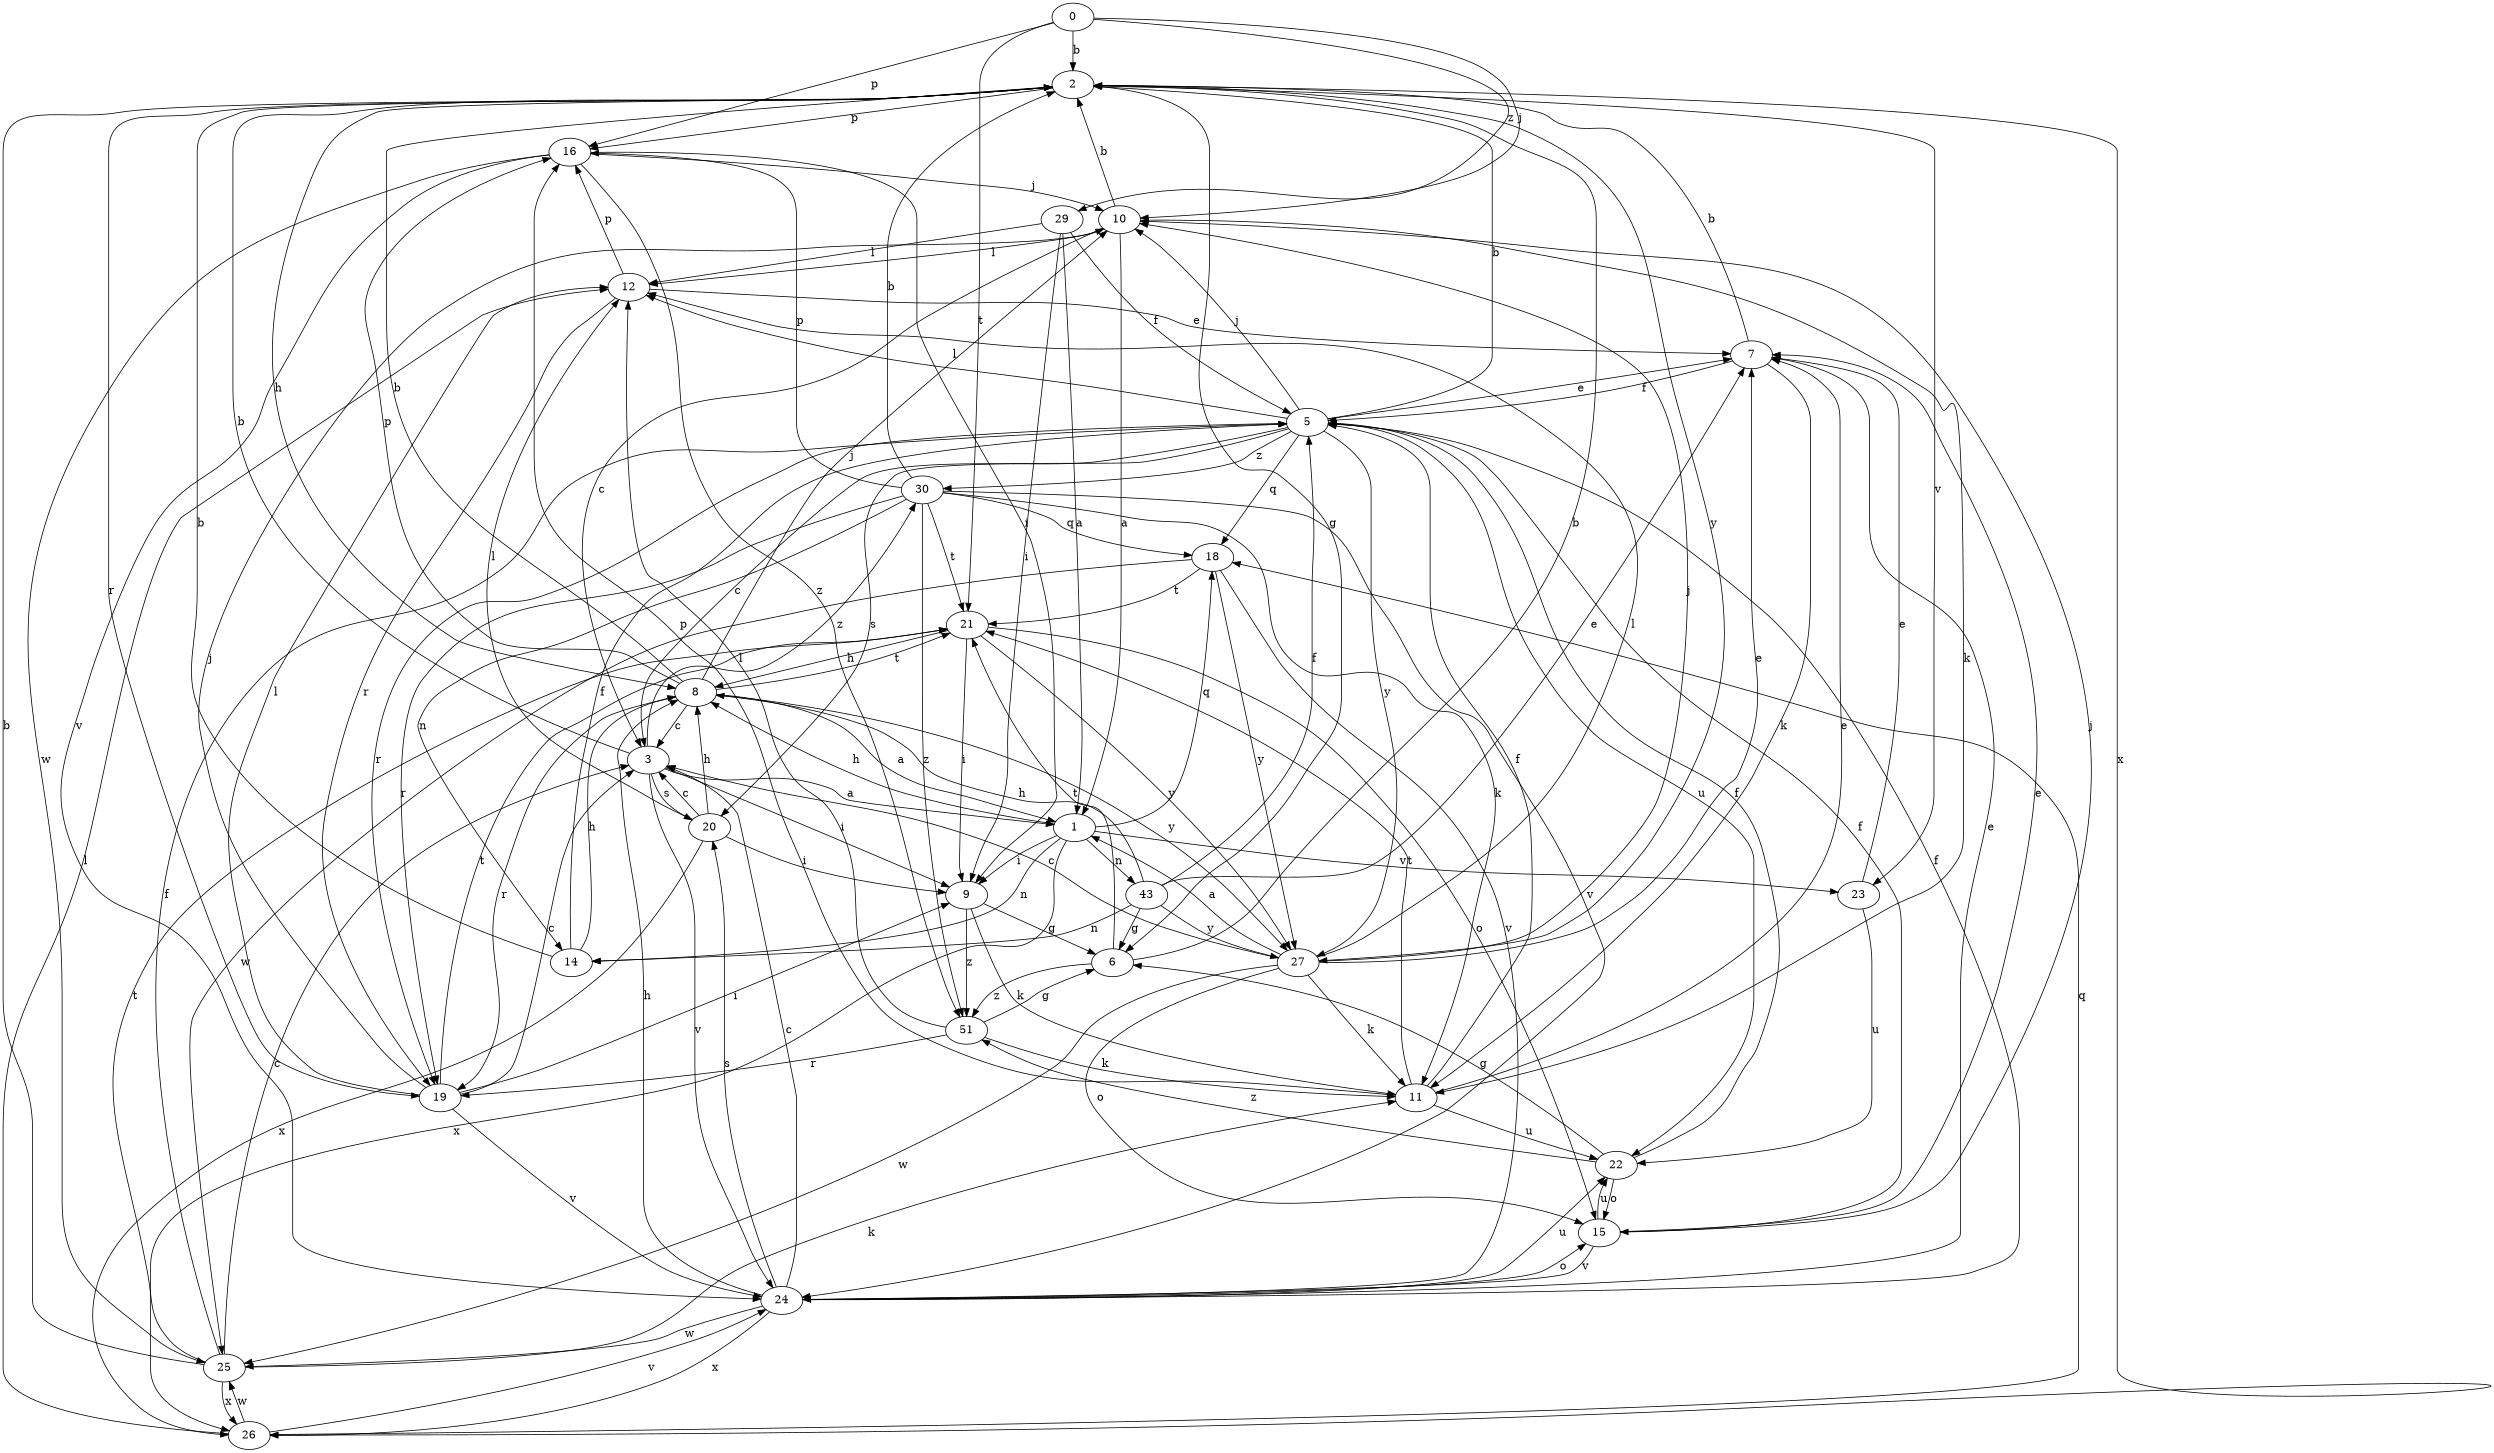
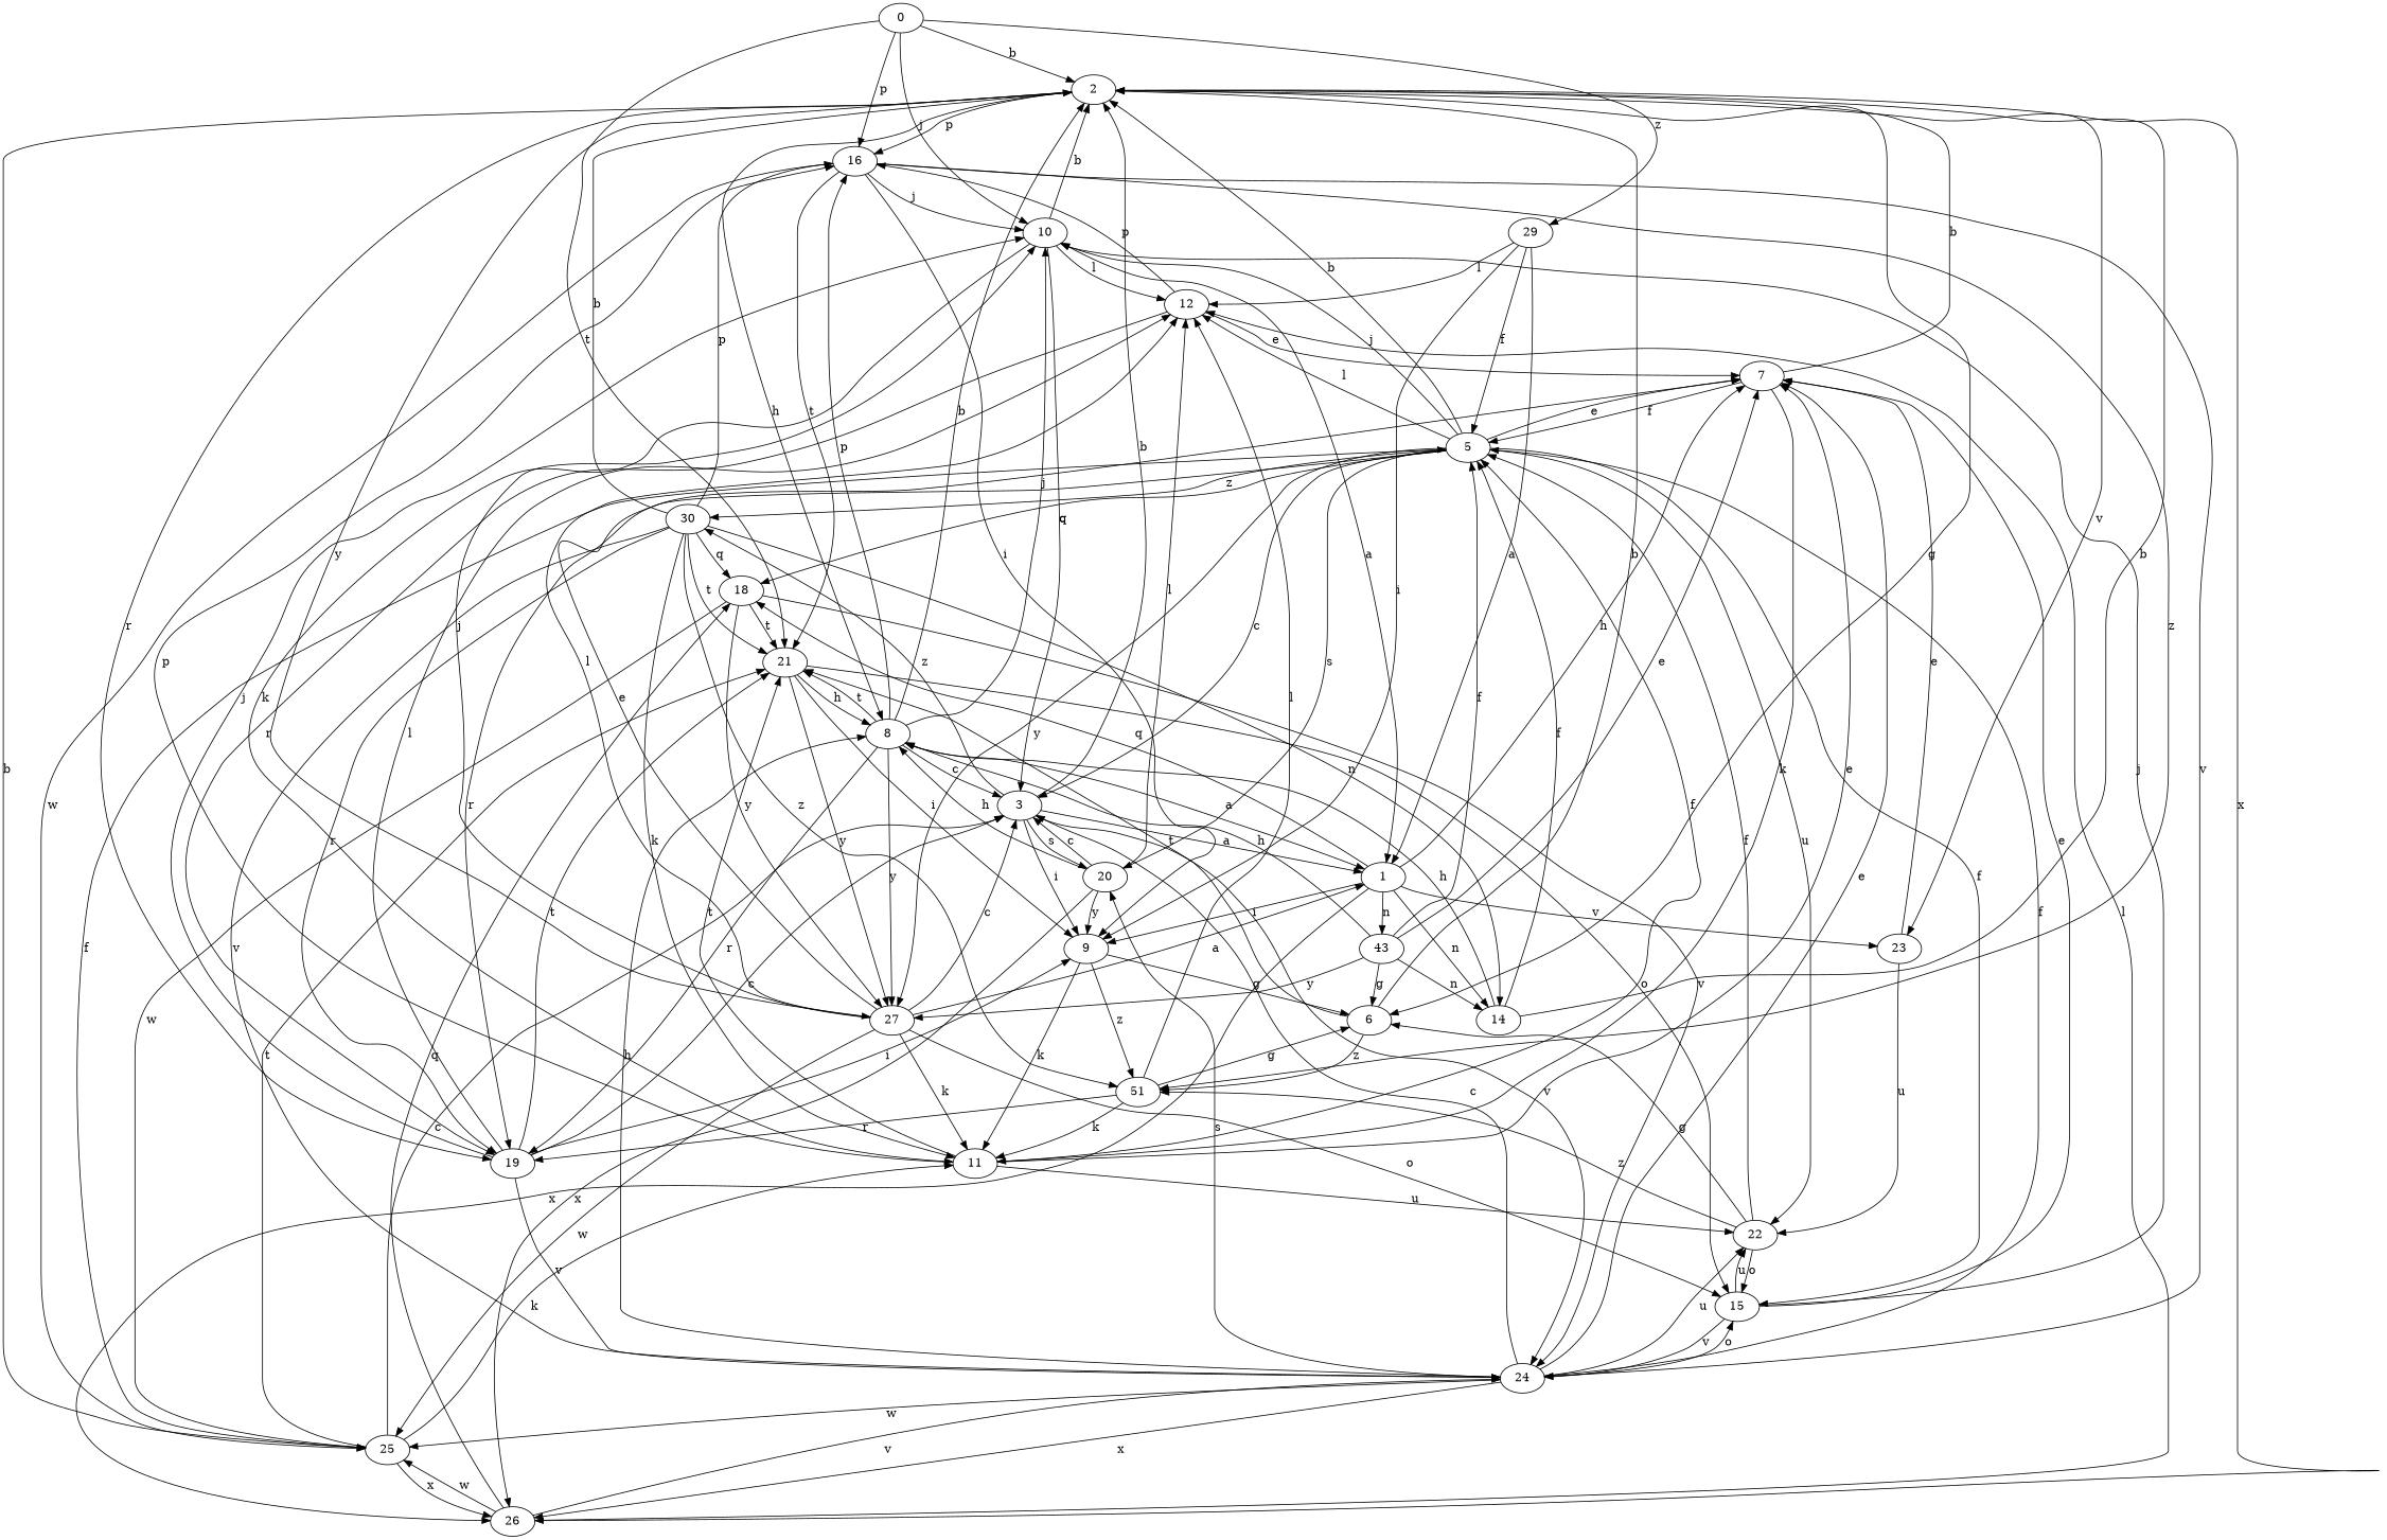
  strict digraph {
    0
    2
    10
    16
    21
    29
    8
    23
    26
    6
    19
    27
    1
    3
    11
    12
    9
    24
    n19 [label=51]
    25
    15
    5
    n23 [label=43]
    14
    18
    n26 [label=7]
    22
    20
    30
    0 -> 2 [label=b]
    0 -> 10 [label=j]
    0 -> 16 [label=p]
    0 -> 21 [label=t]
    0 -> 29 [label=z]
    2 -> 16 [label=p]
    2 -> 8 [label=h]
    2 -> 23 [label=v]
    2 -> 26 [label=x]
    2 -> 6 [label=g]
    2 -> 19 [label=r]
    2 -> 27 [label=y]
    10 -> 2 [label=b]
    10 -> 1 [label=a]
    10 -> 3 [label=c]
    10 -> 11 [label=k]
    10 -> 12 [label=l]
    16 -> 10 [label=j]
+   16 -> 21 [label=t]
    16 -> 9 [label=i]
    16 -> 24 [label=v]
    16 -> n19 [label=z]
    16 -> 25 [label=w]
    21 -> 8 [label=h]
    21 -> 27 [label=y]
    21 -> 9 [label=i]
    21 -> 15 [label=o]
    29 -> 1 [label=a]
    29 -> 12 [label=l]
    29 -> 9 [label=i]
    29 -> 5 [label=f]
    8 -> 2 [label=b]
    8 -> 10 [label=j]
    8 -> 16 [label=p]
    8 -> 21 [label=t]
    8 -> 19 [label=r]
    8 -> 27 [label=y]
    8 -> 1 [label=a]
    8 -> 3 [label=c]
    23 -> n26 [label=e]
    23 -> 22 [label=u]
    26 -> 12 [label=l]
    26 -> 24 [label=v]
    26 -> 25 [label=w]
    26 -> 18 [label=q]
    6 -> 2 [label=b]
    6 -> 21 [label=t]
    6 -> n19 [label=z]
    19 -> 10 [label=j]
    19 -> 21 [label=t]
    19 -> 3 [label=c]
    19 -> 12 [label=l]
    19 -> 9 [label=i]
    19 -> 24 [label=v]
    27 -> 10 [label=j]
    27 -> 1 [label=a]
    27 -> 3 [label=c]
    27 -> 11 [label=k]
    27 -> 12 [label=l]
    27 -> 25 [label=w]
    27 -> 15 [label=o]
    27 -> n26 [label=e]
-   1 -> 8 [label=h]
+   1 -> n26 [label=h]
    1 -> 23 [label=v]
    1 -> 26 [label=x]
    1 -> 9 [label=i]
    1 -> n23 [label=n]
    1 -> 14 [label=n]
    1 -> 18 [label=q]
    3 -> 2 [label=b]
    3 -> 1 [label=a]
    3 -> 9 [label=i]
    3 -> 24 [label=v]
    3 -> 20 [label=s]
    3 -> 30 [label=z]
    11 -> 16 [label=p]
    11 -> 21 [label=t]
    11 -> 5 [label=f]
    11 -> n26 [label=e]
    11 -> 22 [label=u]
    12 -> 16 [label=p]
    12 -> 19 [label=r]
    12 -> n26 [label=e]
    9 -> 6 [label=g]
    9 -> 11 [label=k]
    9 -> n19 [label=z]
    24 -> 8 [label=h]
    24 -> 26 [label=x]
    24 -> 3 [label=c]
    24 -> 25 [label=w]
    24 -> 15 [label=o]
    24 -> 5 [label=f]
    24 -> n26 [label=e]
    24 -> 22 [label=u]
    24 -> 20 [label=s]
    n19 -> 6 [label=g]
    n19 -> 19 [label=r]
    n19 -> 11 [label=k]
    n19 -> 12 [label=l]
    25 -> 2 [label=b]
    25 -> 21 [label=t]
    25 -> 26 [label=x]
    25 -> 3 [label=c]
    25 -> 11 [label=k]
    25 -> 5 [label=f]
    15 -> 10 [label=j]
    15 -> 24 [label=v]
    15 -> n26 [label=e]
    15 -> 22 [label=u]
    5 -> 2 [label=b]
    5 -> 10 [label=j]
    5 -> 19 [label=r]
    5 -> 27 [label=y]
    5 -> 3 [label=c]
    5 -> 12 [label=l]
    5 -> 15 [label=f]
    5 -> 18 [label=q]
    5 -> n26 [label=e]
    5 -> 22 [label=u]
    5 -> 20 [label=s]
    5 -> 30 [label=z]
    n23 -> 8 [label=h]
    n23 -> 6 [label=g]
    n23 -> 27 [label=y]
    n23 -> 5 [label=f]
    n23 -> 14 [label=n]
    n23 -> n26 [label=e]
    14 -> 2 [label=b]
    14 -> 8 [label=h]
    14 -> 5 [label=f]
    18 -> 21 [label=t]
    18 -> 27 [label=y]
    18 -> 24 [label=v]
    18 -> 25 [label=w]
    n26 -> 2 [label=b]
    n26 -> 11 [label=k]
    n26 -> 5 [label=f]
    22 -> 6 [label=g]
    22 -> n19 [label=z]
    22 -> 15 [label=o]
    22 -> 5 [label=f]
    20 -> 8 [label=h]
    20 -> 26 [label=x]
    20 -> 3 [label=c]
    20 -> 12 [label=l]
-   20 -> 9 [label=i]
+   20 -> 9 [label=y]
    30 -> 2 [label=b]
    30 -> 16 [label=p]
    30 -> 21 [label=t]
    30 -> 19 [label=r]
    30 -> 11 [label=k]
    30 -> 24 [label=v]
    30 -> n19 [label=z]
    30 -> 14 [label=n]
    30 -> 18 [label=q]
  }
